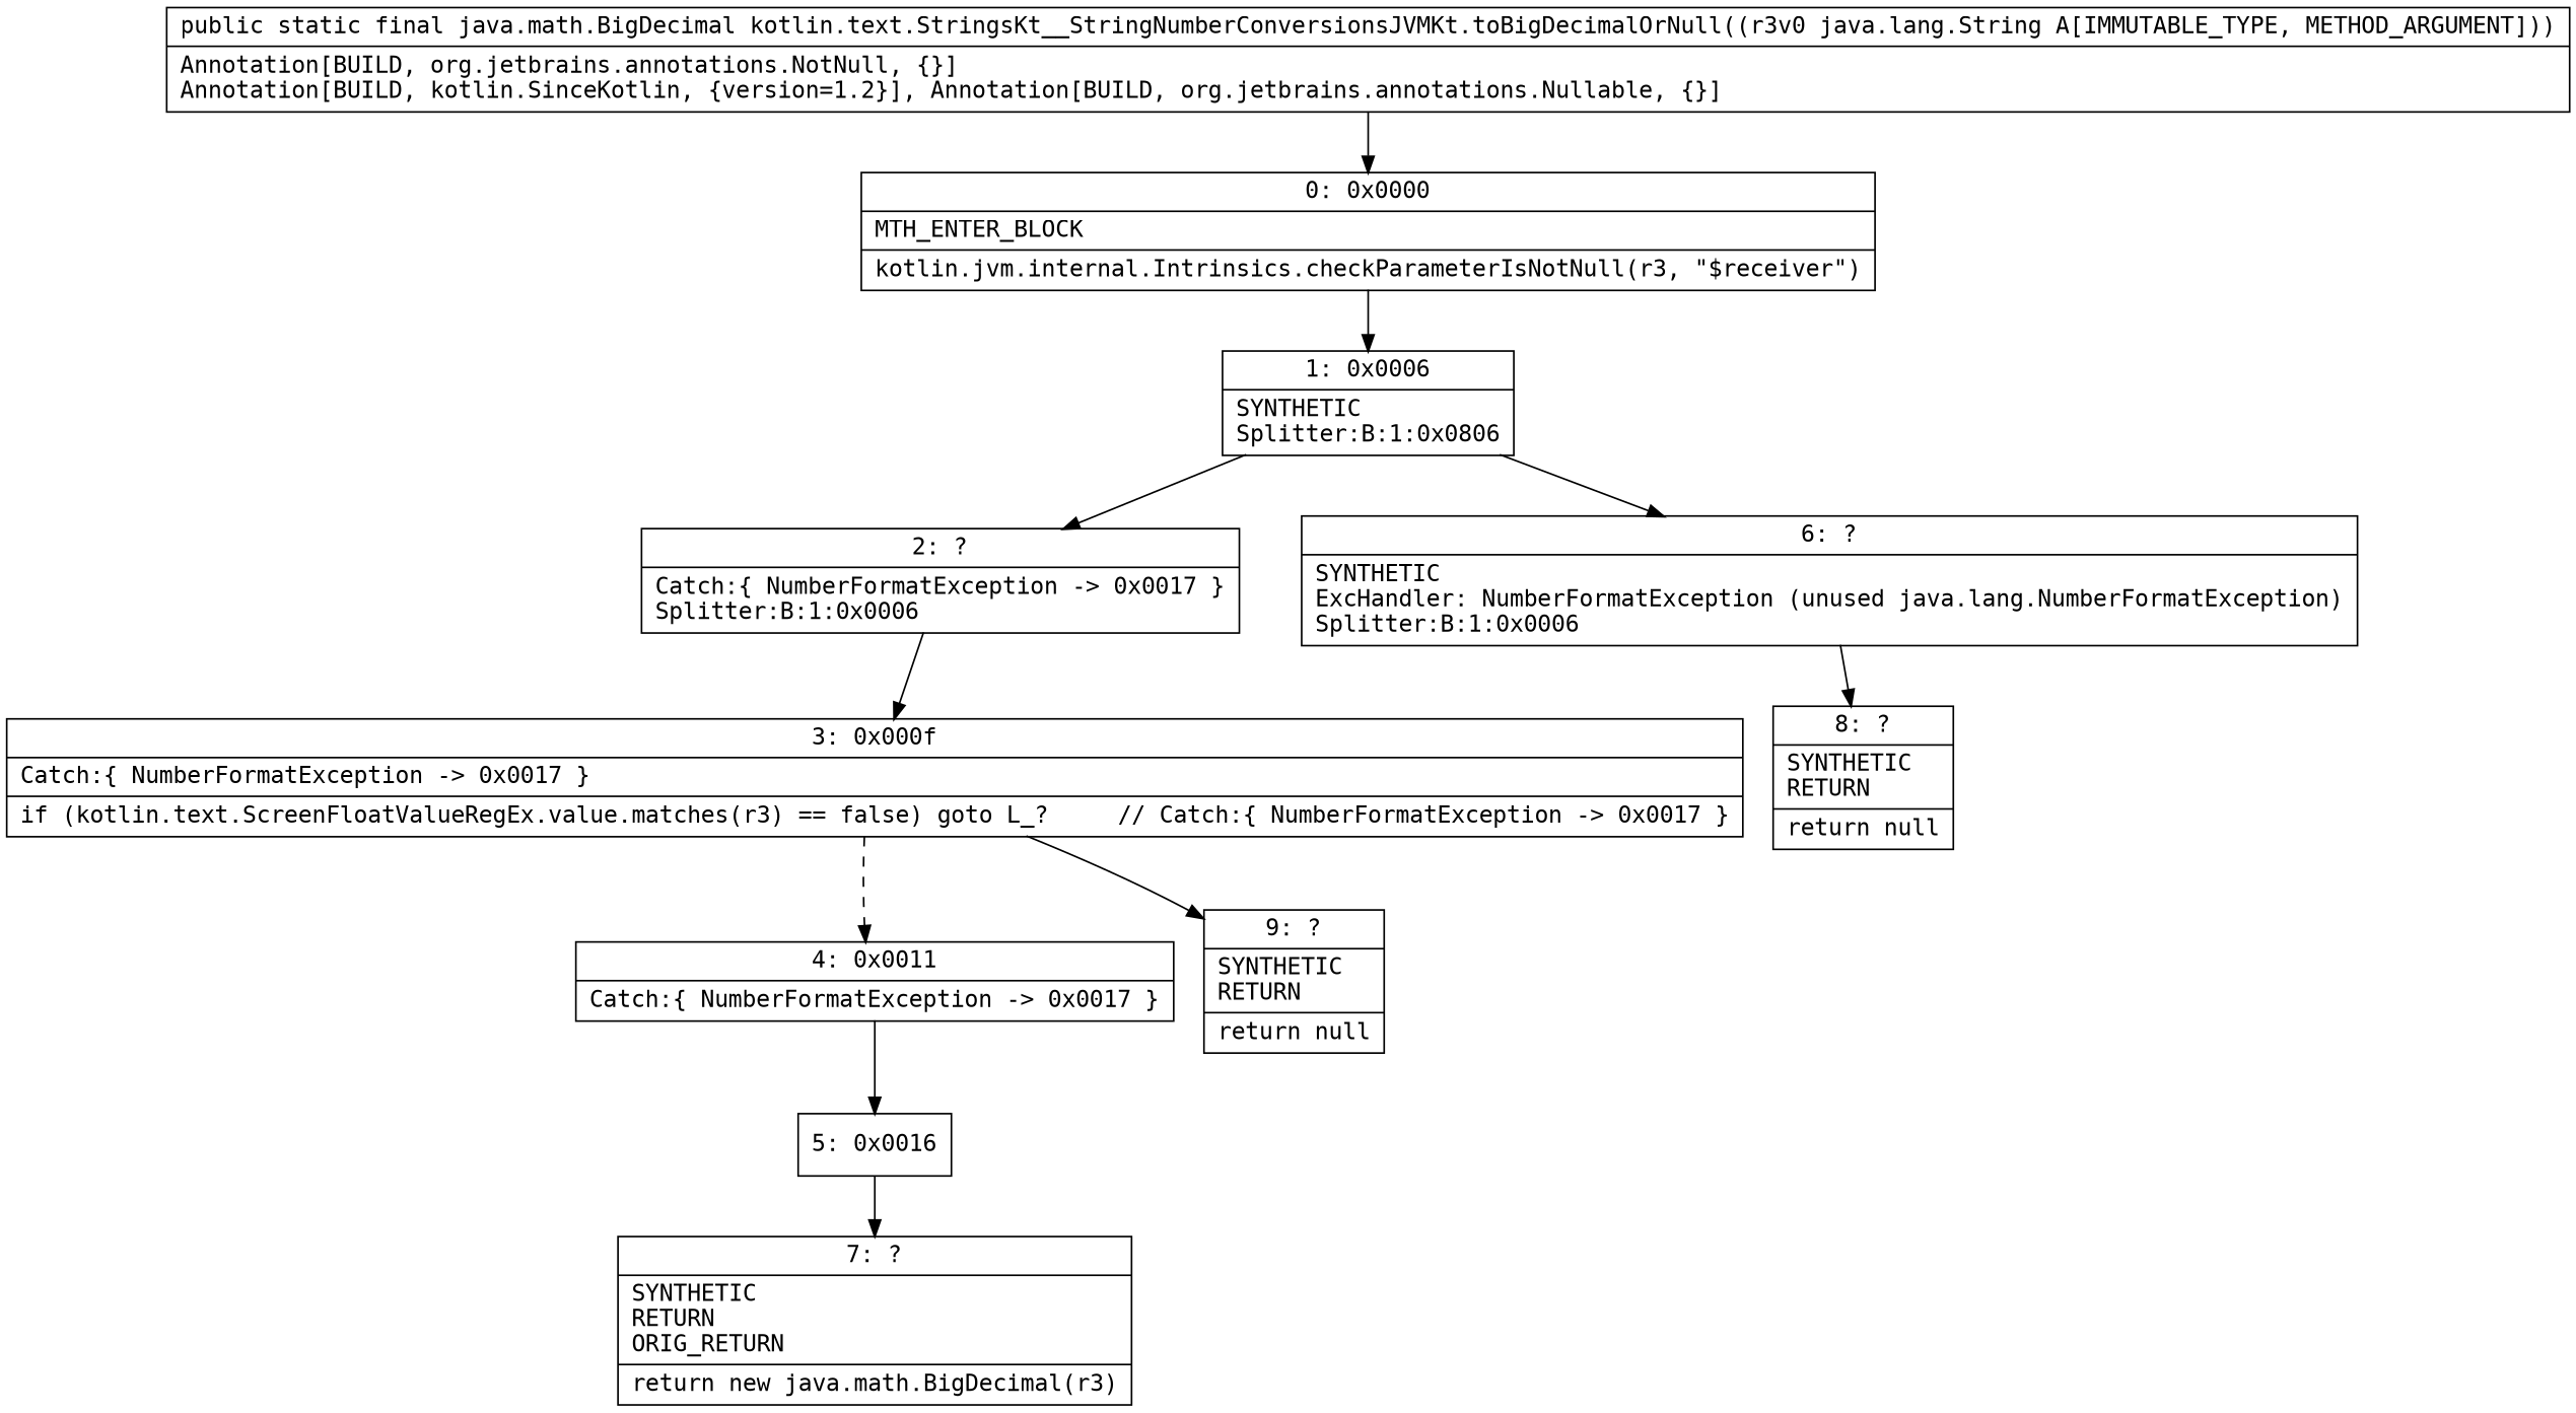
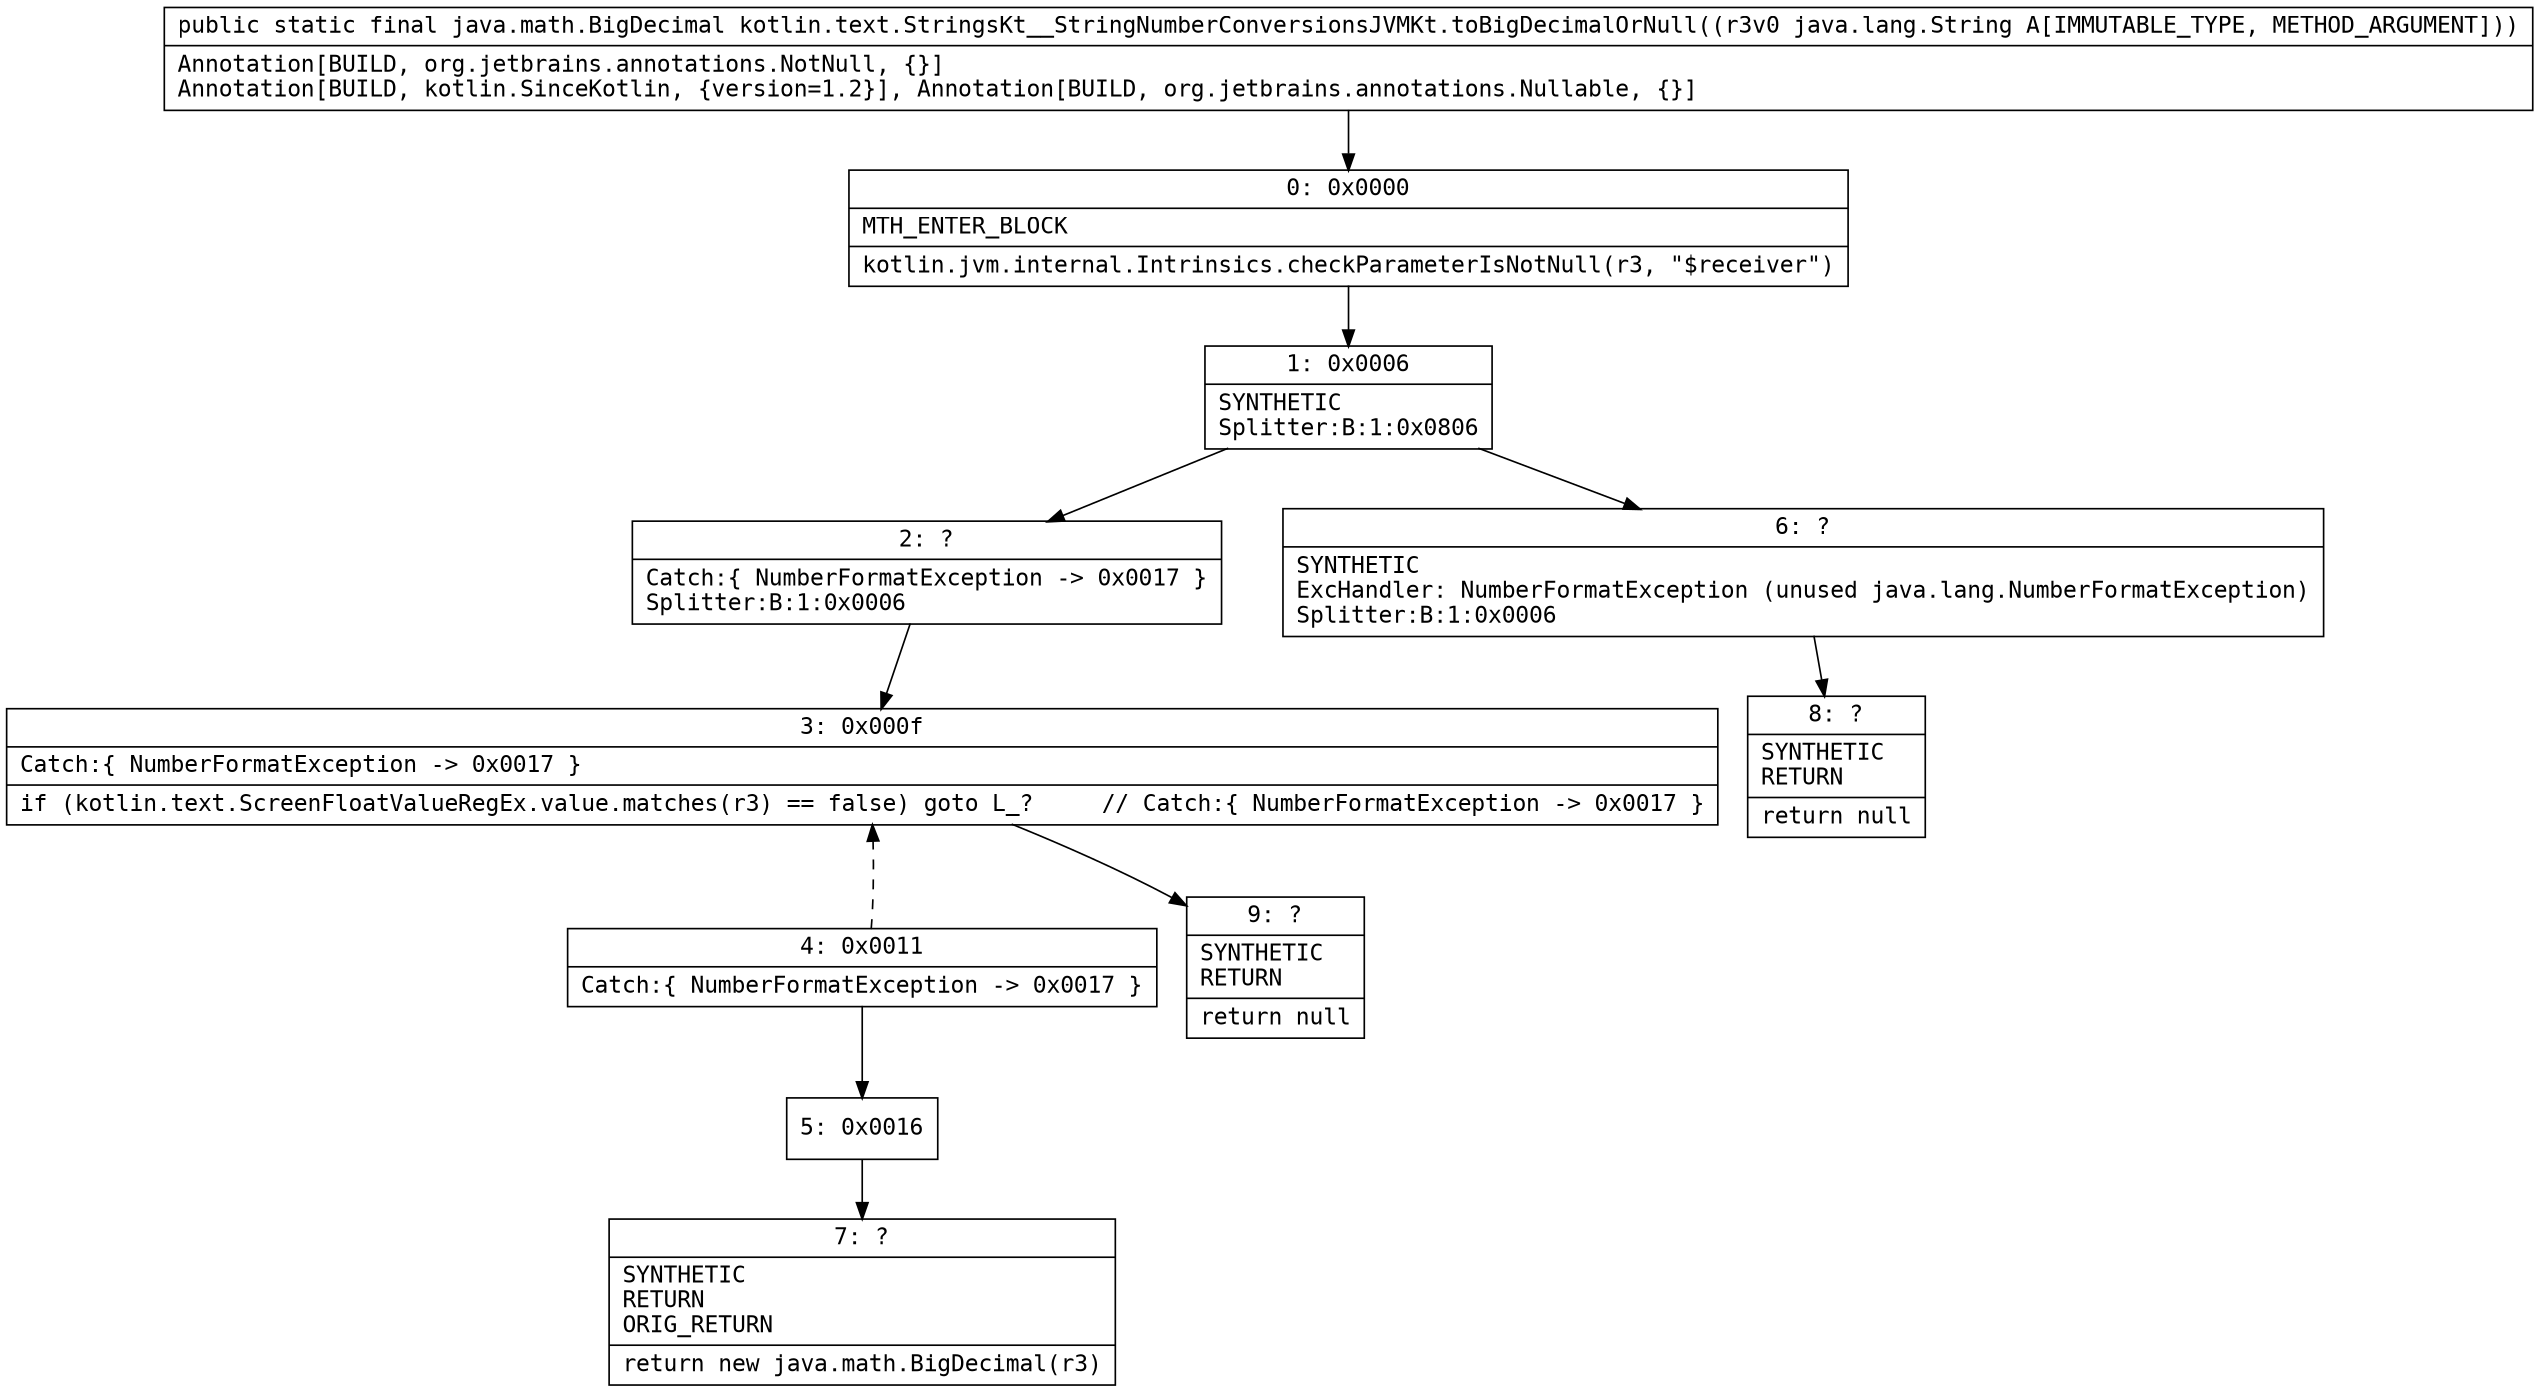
  digraph {
    fontname="DejaVu Sans Mono"
    node [fontname="DejaVu Sans Mono" shape=record]
    edge [fontname="DejaVu Sans Mono"]
    n1 [label="{0\:\ 0x0000|MTH_ENTER_BLOCK\l|kotlin.jvm.internal.Intrinsics.checkParameterIsNotNull(r3, \"$receiver\")\l}"]
    n2 [label="{1\:\ 0x0006|SYNTHETIC\lSplitter:B:1:0x0806\l}"]
    n3 [label="{2\:\ ?|Catch:\{ NumberFormatException \-\> 0x0017 \}\lSplitter:B:1:0x0006\l}"]
    n4 [label="{6\:\ ?|SYNTHETIC\lExcHandler: NumberFormatException (unused java.lang.NumberFormatException)\lSplitter:B:1:0x0006\l}"]
    n5 [label="{3\:\ 0x000f|Catch:\{ NumberFormatException \-\> 0x0017 \}\l|if (kotlin.text.ScreenFloatValueRegEx.value.matches(r3) == false) goto L_?     \/\/ Catch:\{ NumberFormatException \-\> 0x0017 \}\l}"]
    n6 [label="{8\:\ ?|SYNTHETIC\lRETURN\l|return null\l}"]
    n7 [label="{4\:\ 0x0011|Catch:\{ NumberFormatException \-\> 0x0017 \}\l}"]
    n8 [label="{9\:\ ?|SYNTHETIC\lRETURN\l|return null\l}"]
    n9 [label="{5\:\ 0x0016}"]
    n10 [label="{7\:\ ?|SYNTHETIC\lRETURN\lORIG_RETURN\l|return new java.math.BigDecimal(r3)\l}"]
    n11 [label="{public static final java.math.BigDecimal kotlin.text.StringsKt__StringNumberConversionsJVMKt.toBigDecimalOrNull((r3v0 java.lang.String A[IMMUTABLE_TYPE, METHOD_ARGUMENT]))  | Annotation[BUILD, org.jetbrains.annotations.NotNull, \{\}]\lAnnotation[BUILD, kotlin.SinceKotlin, \{version=1.2\}], Annotation[BUILD, org.jetbrains.annotations.Nullable, \{\}]\l}"]
    n1 -> n2
    n2 -> n3
    n2 -> n4
    n3 -> n5
    n4 -> n6
-   n5 -> n7 [style=dashed]
+   n7 -> n5 [style=dashed]
    n5 -> n8
    n7 -> n9
    n9 -> n10
    n11 -> n1
  }
